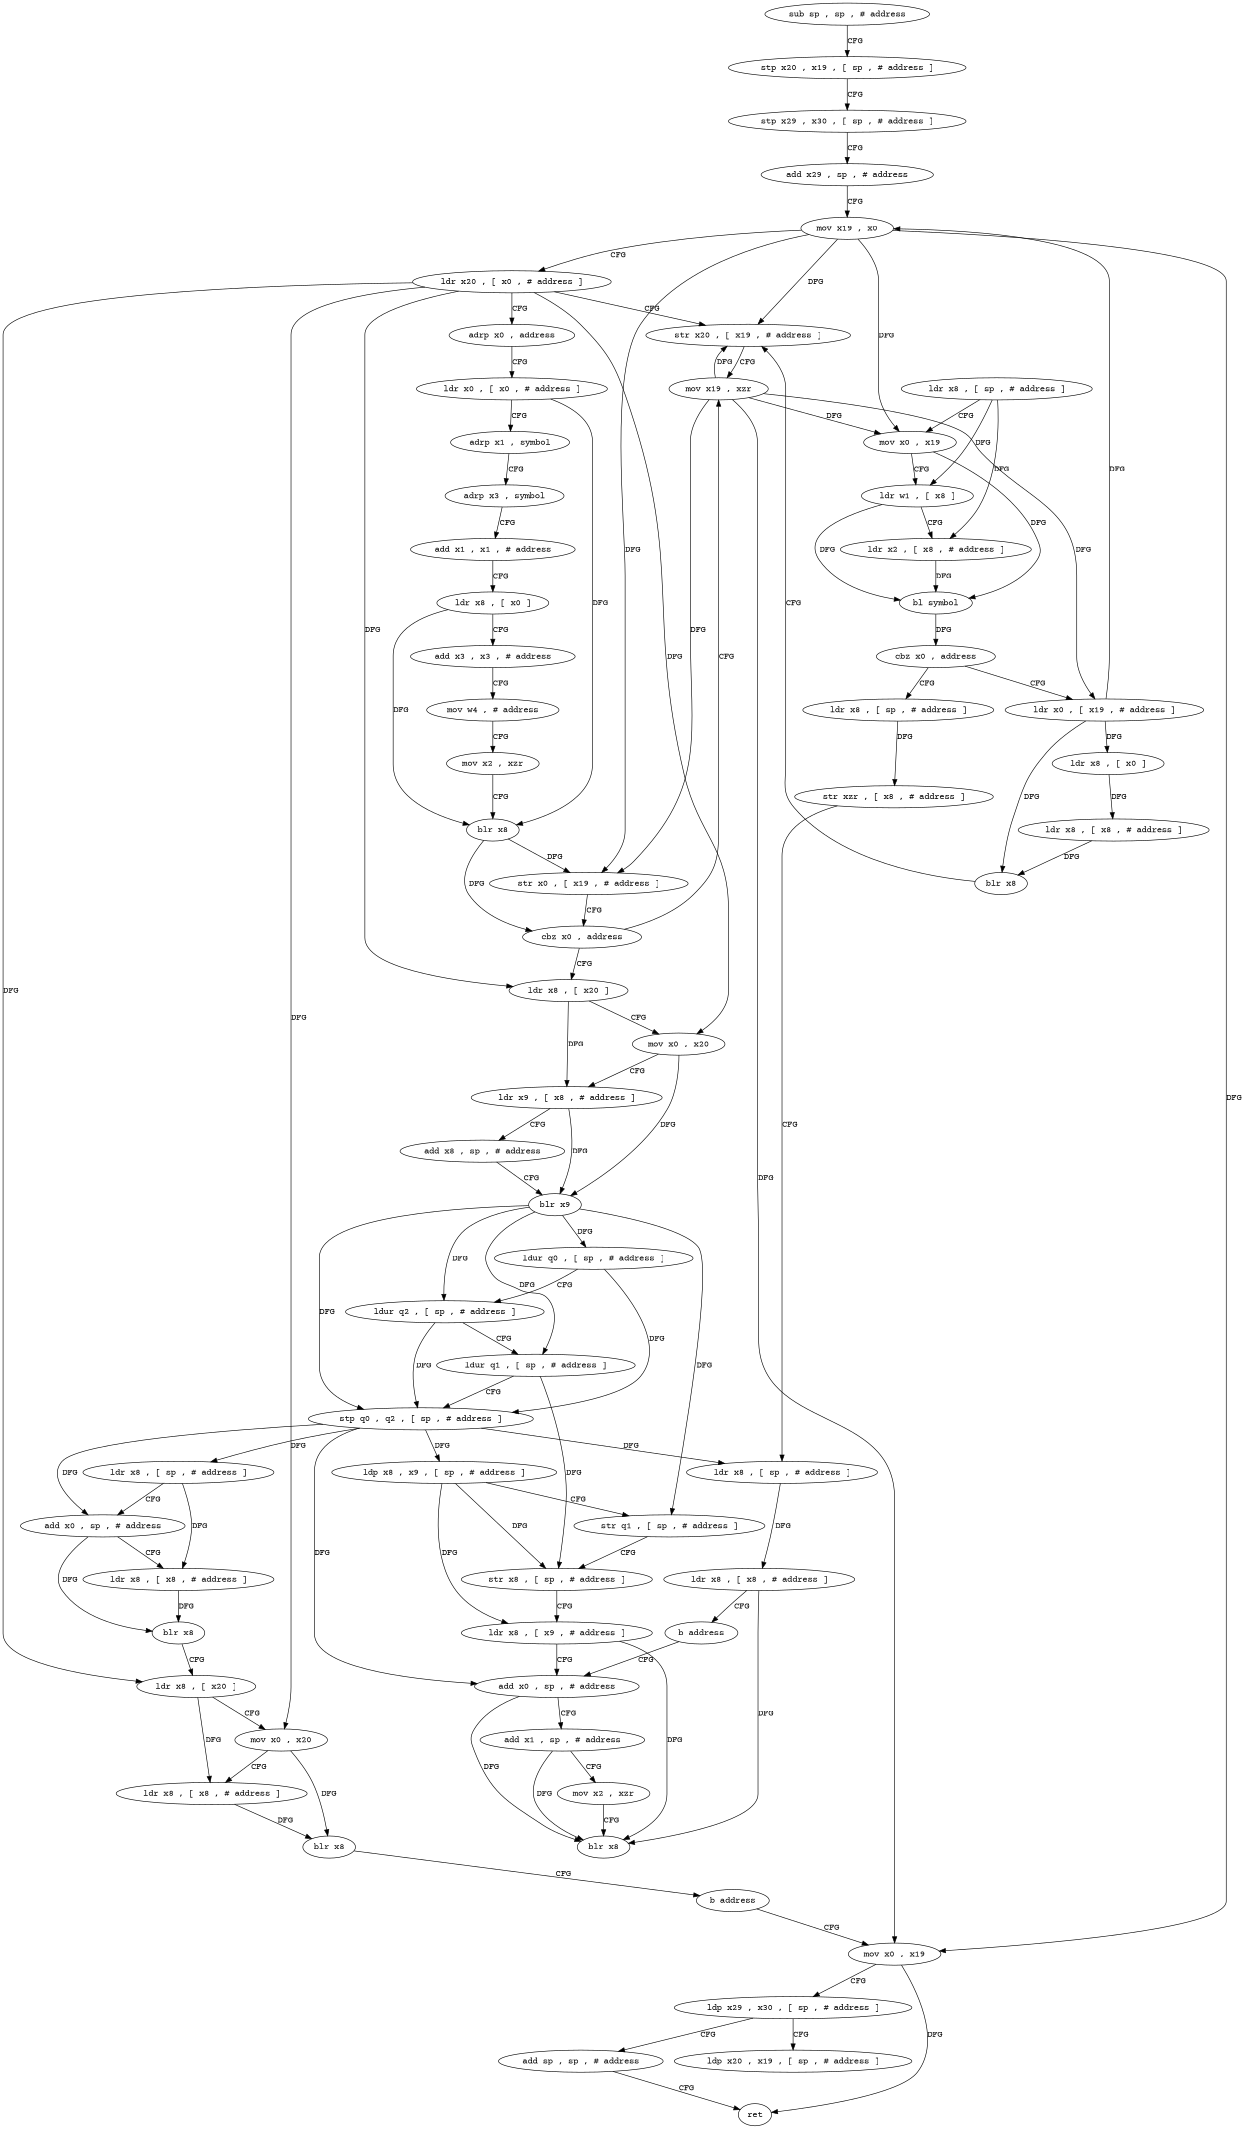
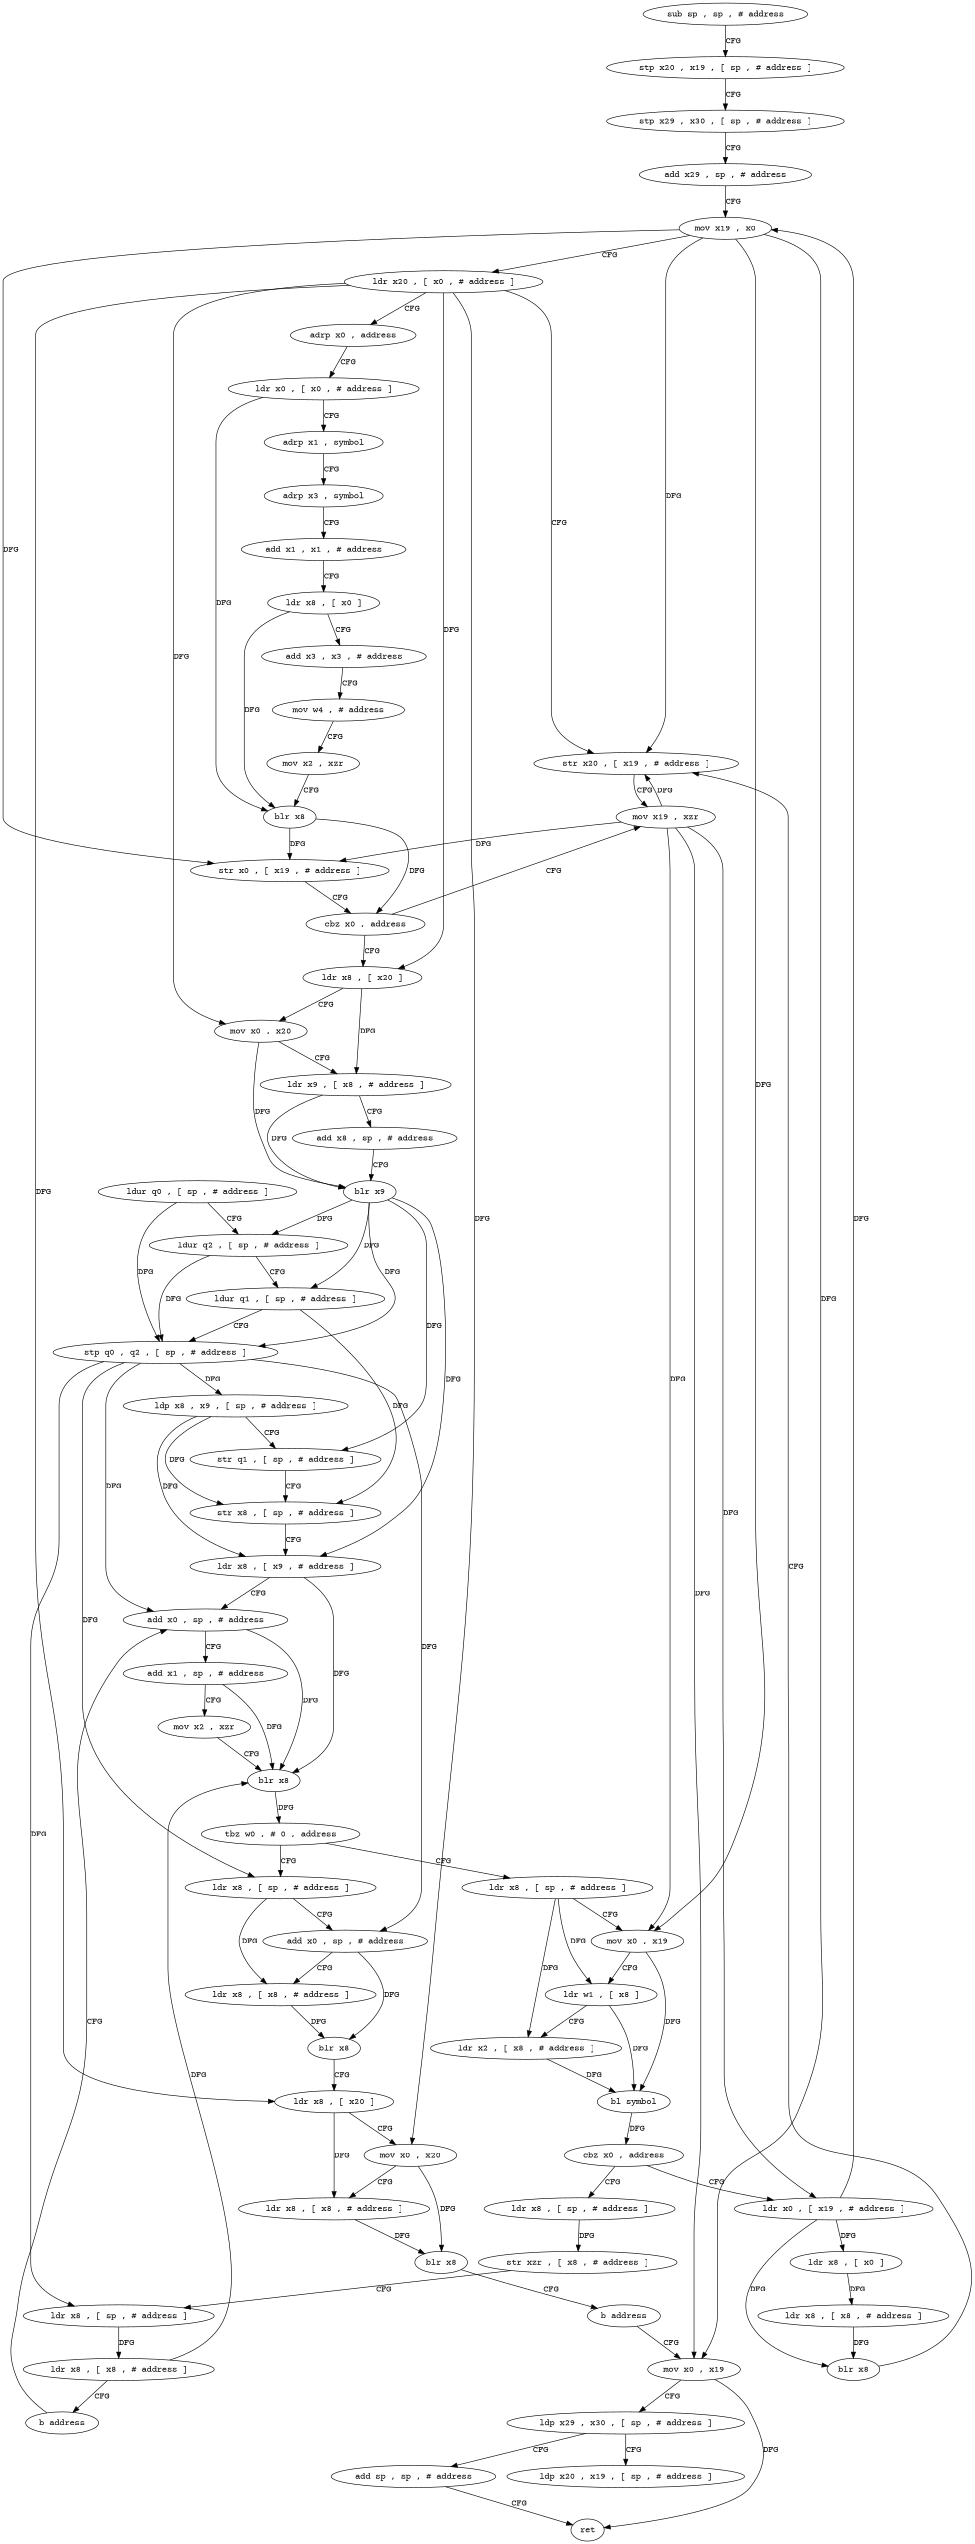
  digraph {
    fontname="Courier Prime"
    node [fontname="Courier Prime"]
    edge [fontname="Courier Prime"]
    n1 [label="sub sp , sp , # address"]
    n2 [label="stp x20 , x19 , [ sp , # address ]"]
    n3 [label="stp x29 , x30 , [ sp , # address ]"]
    n4 [label="add x29 , sp , # address"]
    n5 [label="mov x19 , x0"]
    n6 [label="ldr x20 , [ x0 , # address ]"]
    n7 [label="str x0 , [ x19 , # address ]"]
    n8 [label="mov x0 , x19"]
    n9 [label="mov x0 , x19"]
    n10 [label="str x20 , [ x19 , # address ]"]
    n11 [label="adrp x0 , address"]
    n12 [label="ldr x8 , [ x20 ]"]
    n13 [label="mov x0 , x20"]
    n14 [label="ldr x8 , [ x20 ]"]
    n15 [label="mov x0 , x20"]
    n16 [label="cbz x0 , address"]
    n17 [label="ldp x29 , x30 , [ sp , # address ]"]
    n18 [label=ret]
    n19 [label="ldr w1 , [ x8 ]"]
    n20 [label="bl symbol"]
    n21 [label="ldr x0 , [ x19 , # address ]"]
    n22 [label="ldr x8 , [ x0 ]"]
    n23 [label="blr x8"]
    n24 [label="mov x19 , xzr"]
    n25 [label="ldr x0 , [ x0 , # address ]"]
    n26 [label="ldr x9 , [ x8 , # address ]"]
    n27 [label="blr x9"]
    n28 [label="ldr x8 , [ x8 , # address ]"]
    n29 [label="blr x8"]
    n30 [label="adrp x1 , symbol"]
    n31 [label="blr x8"]
    n32 [label="adrp x3 , symbol"]
    n33 [label="add x1 , x1 , # address"]
    n34 [label="ldr x8 , [ x0 ]"]
    n35 [label="add x3 , x3 , # address"]
    n36 [label="mov w4 , # address"]
    n37 [label="mov x2 , xzr"]
    n38 [label="add x8 , sp , # address"]
    n39 [label="ldp x20 , x19 , [ sp , # address ]"]
    n40 [label="add sp , sp , # address"]
    n41 [label="ldur q0 , [ sp , # address ]"]
    n42 [label="ldur q2 , [ sp , # address ]"]
    n43 [label="ldur q1 , [ sp , # address ]"]
    n44 [label="stp q0 , q2 , [ sp , # address ]"]
    n45 [label="str q1 , [ sp , # address ]"]
    n46 [label="str x8 , [ sp , # address ]"]
    n47 [label="ldp x8 , x9 , [ sp , # address ]"]
    n48 [label="add x0 , sp , # address"]
    n49 [label="ldr x8 , [ sp , # address ]"]
    n50 [label="add x0 , sp , # address"]
    n51 [label="ldr x8 , [ sp , # address ]"]
    n52 [label="ldr x8 , [ x9 , # address ]"]
    n53 [label="blr x8"]
    n54 [label="add x1 , sp , # address"]
    n55 [label="ldr x8 , [ x8 , # address ]"]
    n56 [label="blr x8"]
    n57 [label="ldr x8 , [ x8 , # address ]"]
+   n58 [label="tbz w0 , # 0 , address"]
    n59 [label="mov x2 , xzr"]
    n60 [label="b address"]
    n61 [label="ldr x8 , [ sp , # address ]"]
    n62 [label="ldr x2 , [ x8 , # address ]"]
    n63 [label="cbz x0 , address"]
    n64 [label="ldr x8 , [ sp , # address ]"]
    n65 [label="str xzr , [ x8 , # address ]"]
    n66 [label="ldr x8 , [ x8 , # address ]"]
    n67 [label="b address"]
    n1 -> n2 [label=CFG]
    n2 -> n3 [label=CFG]
    n3 -> n4 [label=CFG]
    n4 -> n5 [label=CFG]
    n5 -> n6 [label=CFG]
    n5 -> n7 [label=DFG]
    n5 -> n8 [label=DFG]
    n5 -> n9 [label=DFG]
    n5 -> n10 [label=DFG]
    n6 -> n10 [label=CFG]
    n6 -> n11 [label=CFG]
    n6 -> n12 [label=DFG]
    n6 -> n13 [label=DFG]
    n6 -> n14 [label=DFG]
    n6 -> n15 [label=DFG]
    n7 -> n16 [label=CFG]
    n8 -> n17 [label=CFG]
    n8 -> n18 [label=DFG]
    n9 -> n19 [label=CFG]
    n9 -> n20 [label=DFG]
    n10 -> n24 [label=CFG]
    n11 -> n25 [label=CFG]
    n12 -> n13 [label=CFG]
    n12 -> n26 [label=DFG]
    n13 -> n26 [label=CFG]
    n13 -> n27 [label=DFG]
    n14 -> n15 [label=CFG]
    n14 -> n28 [label=DFG]
    n15 -> n28 [label=CFG]
    n15 -> n29 [label=DFG]
    n16 -> n12 [label=CFG]
    n16 -> n24 [label=CFG]
    n17 -> n39 [label=CFG]
    n17 -> n40 [label=CFG]
    n19 -> n20 [label=DFG]
    n19 -> n62 [label=CFG]
    n20 -> n63 [label=DFG]
    n21 -> n5 [label=DFG]
    n21 -> n22 [label=DFG]
    n21 -> n23 [label=DFG]
    n22 -> n66 [label=DFG]
    n23 -> n10 [label=CFG]
    n24 -> n7 [label=DFG]
    n24 -> n8 [label=DFG]
    n24 -> n9 [label=DFG]
    n24 -> n10 [label=DFG]
    n24 -> n21 [label=DFG]
    n25 -> n30 [label=CFG]
    n25 -> n31 [label=DFG]
    n26 -> n27 [label=DFG]
    n26 -> n38 [label=CFG]
-   n27 -> n41 [label=DFG]
+   n27 -> n52 [label=DFG]
    n27 -> n42 [label=DFG]
    n27 -> n43 [label=DFG]
    n27 -> n44 [label=DFG]
    n27 -> n45 [label=DFG]
    n28 -> n29 [label=DFG]
    n29 -> n60 [label=CFG]
    n30 -> n32 [label=CFG]
    n31 -> n7 [label=DFG]
    n31 -> n16 [label=DFG]
    n32 -> n33 [label=CFG]
    n33 -> n34 [label=CFG]
    n34 -> n31 [label=DFG]
    n34 -> n35 [label=CFG]
    n35 -> n36 [label=CFG]
    n36 -> n37 [label=CFG]
    n37 -> n31 [label=CFG]
    n38 -> n27 [label=CFG]
    n40 -> n18 [label=CFG]
    n41 -> n42 [label=CFG]
    n41 -> n44 [label=DFG]
    n42 -> n43 [label=CFG]
    n42 -> n44 [label=DFG]
    n43 -> n44 [label=CFG]
    n43 -> n46 [label=DFG]
    n44 -> n47 [label=DFG]
    n44 -> n48 [label=DFG]
    n44 -> n49 [label=DFG]
    n44 -> n50 [label=DFG]
    n44 -> n51 [label=DFG]
    n45 -> n46 [label=CFG]
    n46 -> n52 [label=CFG]
    n47 -> n45 [label=CFG]
    n47 -> n46 [label=DFG]
    n47 -> n52 [label=DFG]
    n48 -> n53 [label=DFG]
    n48 -> n54 [label=CFG]
    n49 -> n50 [label=CFG]
    n49 -> n55 [label=DFG]
    n50 -> n55 [label=CFG]
    n50 -> n56 [label=DFG]
    n51 -> n57 [label=DFG]
    n52 -> n48 [label=CFG]
    n52 -> n53 [label=DFG]
+   n53 -> n58 [label=DFG]
    n54 -> n53 [label=DFG]
    n54 -> n59 [label=CFG]
    n55 -> n56 [label=DFG]
    n56 -> n14 [label=CFG]
    n57 -> n53 [label=DFG]
    n57 -> n67 [label=CFG]
+   n58 -> n49 [label=CFG]
+   n58 -> n61 [label=CFG]
    n59 -> n53 [label=CFG]
    n60 -> n8 [label=CFG]
    n61 -> n9 [label=CFG]
    n61 -> n19 [label=DFG]
    n61 -> n62 [label=DFG]
    n62 -> n20 [label=DFG]
    n63 -> n21 [label=CFG]
    n63 -> n64 [label=CFG]
    n64 -> n65 [label=DFG]
    n65 -> n51 [label=CFG]
    n66 -> n23 [label=DFG]
    n67 -> n48 [label=CFG]
  }
